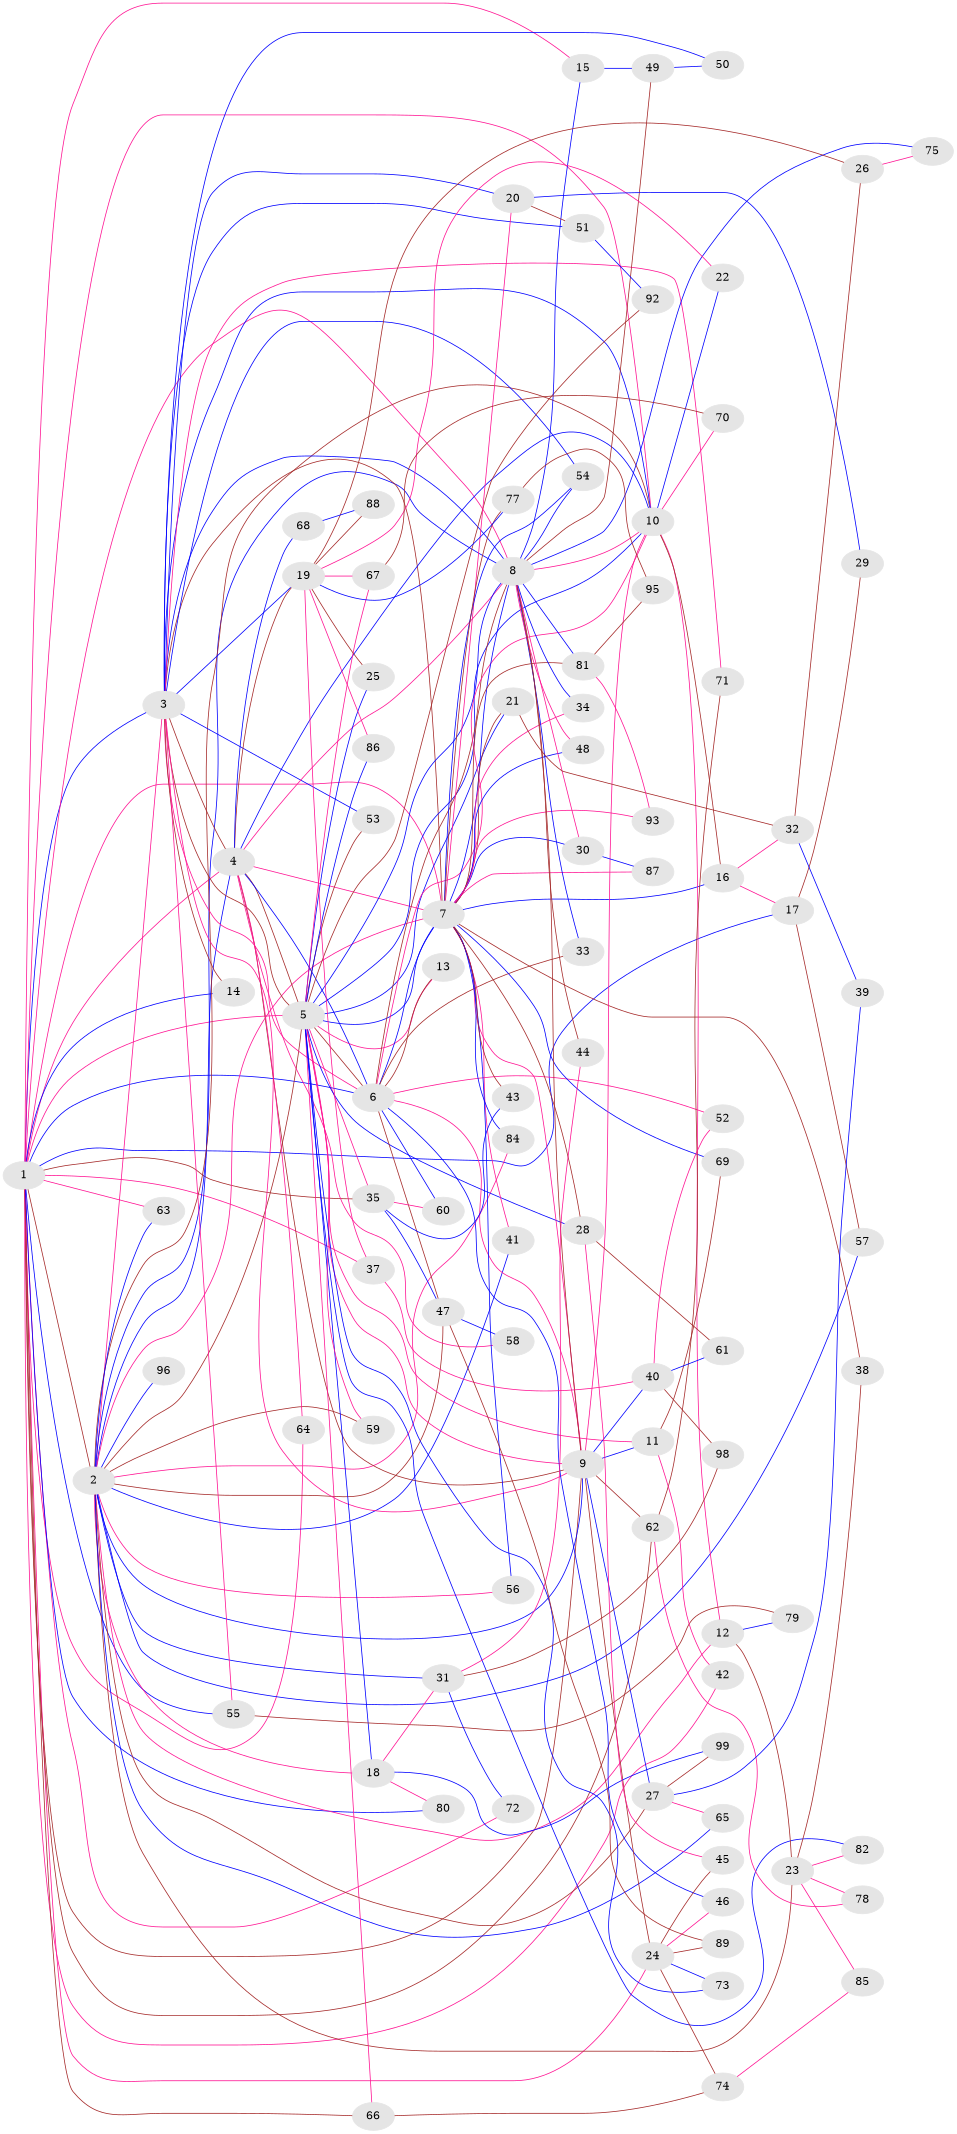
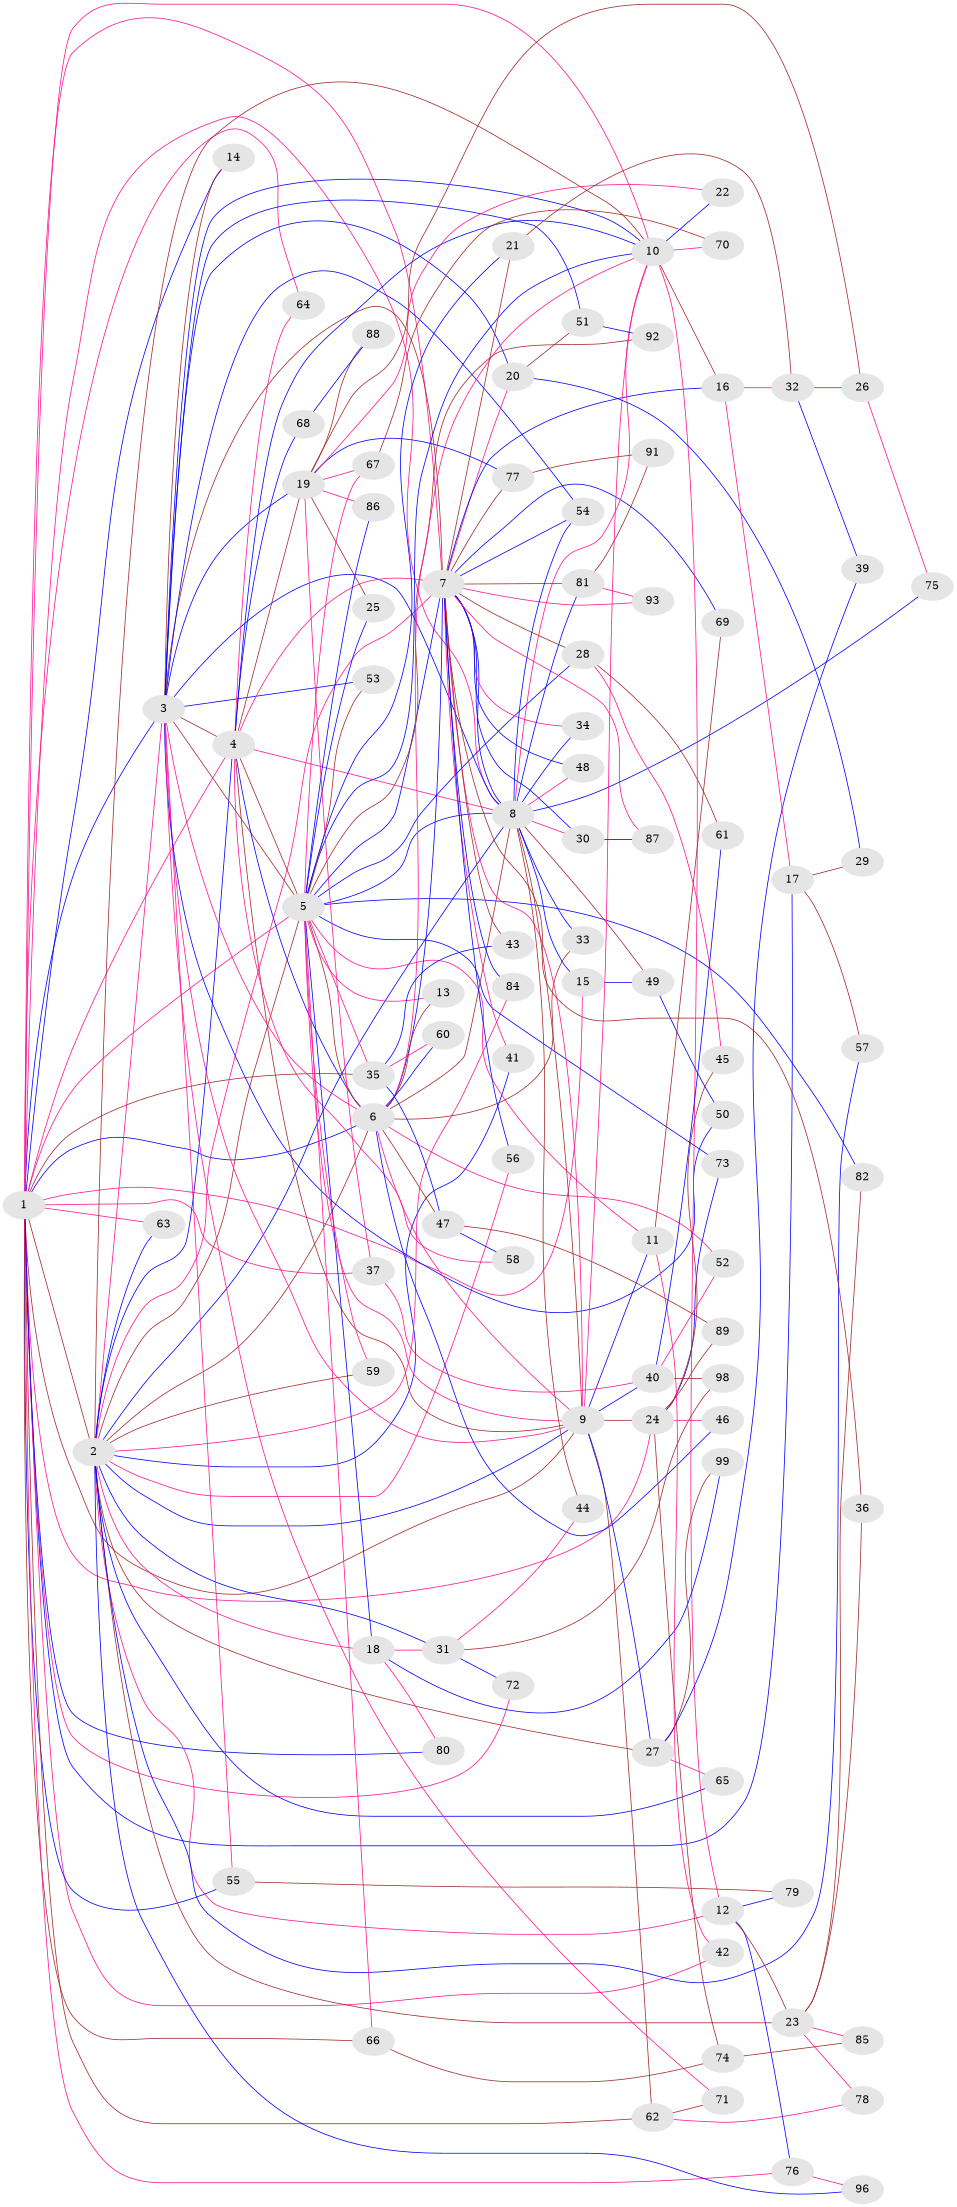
  graph {
    rankdir=LR
    node [color=gray90 style=filled]
    edge [color=blue]
    1
    2
    3
    4
    5
    6
    7
    8
    9
    10
    14
    15
    17
    24
    35
    37
    42
    55
    62
    63
    64
    66
    72
+   76
    80
    12
    18
    23
    27
    31
    41
    56
    57
    59
    65
    84
    96
    19
    20
    50
    51
    53
    54
    71
    58
    68
    11
    13
    21
    25
    28
    67
    73
    82
    86
    92
    33
    46
    47
    52
    60
    16
    30
    34
-   38
+   38 [label=36]
    43
    48
    69
    77
    81
    87
    93
    44
    49
    75
    40
    22
    70
    29
    45
    74
    89
    79
    78
    n85 [label=99]
    85
    39
    n88 [label=98]
    26
    88
    32
    61
-   91 [label=95]
+   91
    1 -- 2 [color=brown]
    1 -- 3
    1 -- 4 [color=deeppink]
    1 -- 5 [color=deeppink]
    1 -- 6
    1 -- 7 [color=deeppink]
    1 -- 8 [color=deeppink]
    1 -- 9 [color=brown]
    1 -- 10 [color=deeppink]
    1 -- 14
    1 -- 15 [color=deeppink]
    1 -- 17
    1 -- 24 [color=deeppink]
    1 -- 35 [color=brown]
    1 -- 37 [color=deeppink]
    1 -- 42 [color=deeppink]
    1 -- 55
    1 -- 62 [color=brown]
    1 -- 63 [color=deeppink]
    1 -- 64 [color=deeppink]
    1 -- 66 [color=brown]
    1 -- 72 [color=deeppink]
+   1 -- 76 [color=deeppink]
    1 -- 80
    2 -- 3 [color=deeppink]
    2 -- 4
    2 -- 5 [color=brown]
-   2 -- 47 [color=brown]
+   2 -- 6 [color=brown]
    2 -- 7 [color=deeppink]
    2 -- 8
    2 -- 9
    2 -- 10 [color=brown]
    2 -- 63
    2 -- 12 [color=deeppink]
    2 -- 18 [color=deeppink]
    2 -- 23 [color=brown]
    2 -- 27 [color=brown]
    2 -- 31
    2 -- 41
    2 -- 56 [color=deeppink]
    2 -- 57
    2 -- 59 [color=brown]
    2 -- 65
    2 -- 84 [color=deeppink]
    2 -- 96
    3 -- 4 [color=brown]
    3 -- 5 [color=brown]
    3 -- 6 [color=deeppink]
    3 -- 7 [color=brown]
    3 -- 8
    3 -- 9 [color=deeppink]
    3 -- 10
    3 -- 14 [color=brown]
    3 -- 55 [color=deeppink]
    3 -- 19
    3 -- 20
    3 -- 50
    3 -- 51
    3 -- 53
    3 -- 54
    3 -- 71 [color=deeppink]
    4 -- 5 [color=brown]
    4 -- 6
    4 -- 7 [color=deeppink]
    4 -- 8 [color=deeppink]
    4 -- 9 [color=brown]
    4 -- 10
    4 -- 64 [color=deeppink]
    4 -- 19 [color=brown]
    4 -- 58 [color=deeppink]
    4 -- 68
    5 -- 6 [color=brown]
    5 -- 7
    5 -- 8
    5 -- 9 [color=deeppink]
    5 -- 10
    5 -- 35 [color=deeppink]
    5 -- 66 [color=deeppink]
    5 -- 18
    5 -- 59 [color=deeppink]
    5 -- 53 [color=brown]
    5 -- 11 [color=deeppink]
    5 -- 13 [color=deeppink]
    5 -- 21
    5 -- 25
    5 -- 28
    5 -- 67 [color=deeppink]
    5 -- 73
    5 -- 82
    5 -- 86
    5 -- 92 [color=brown]
    6 -- 7
    6 -- 8 [color=brown]
    6 -- 9 [color=deeppink]
    6 -- 10 [color=deeppink]
    6 -- 13 [color=brown]
    6 -- 33 [color=brown]
    6 -- 46
    6 -- 47 [color=brown]
    6 -- 52 [color=deeppink]
    6 -- 60
    7 -- 8
    7 -- 9 [color=deeppink]
    7 -- 41 [color=deeppink]
    7 -- 56
    7 -- 84
    7 -- 20 [color=deeppink]
    7 -- 54
    7 -- 21 [color=brown]
    7 -- 28 [color=brown]
    7 -- 16
    7 -- 30
    7 -- 34 [color=deeppink]
    7 -- 38 [color=brown]
    7 -- 43 [color=brown]
    7 -- 48
    7 -- 69
    7 -- 77 [color=brown]
    7 -- 81 [color=brown]
    7 -- 87 [color=deeppink]
    7 -- 93 [color=deeppink]
    8 -- 9 [color=brown]
    8 -- 10 [color=deeppink]
    8 -- 15
    8 -- 54
    8 -- 33
    8 -- 30 [color=deeppink]
    8 -- 34
    8 -- 48 [color=deeppink]
    8 -- 81
    8 -- 44 [color=brown]
    8 -- 49 [color=brown]
    8 -- 75
    9 -- 10 [color=deeppink]
    9 -- 24 [color=brown]
    9 -- 62 [color=brown]
    9 -- 27
    9 -- 11
    9 -- 40
    10 -- 12 [color=deeppink]
    10 -- 16 [color=brown]
    10 -- 22
    10 -- 70 [color=deeppink]
    15 -- 49
    17 -- 57 [color=brown]
    17 -- 29 [color=brown]
    24 -- 73
    24 -- 46 [color=deeppink]
    24 -- 45 [color=brown]
    24 -- 74 [color=brown]
    24 -- 89 [color=brown]
    35 -- 47
    35 -- 60 [color=deeppink]
    35 -- 43
    37 -- 40 [color=deeppink]
    55 -- 79 [color=brown]
    62 -- 71 [color=brown]
    62 -- 78 [color=deeppink]
    66 -- 74 [color=brown]
+   76 -- 96 [color=deeppink]
+   12 -- 76
    12 -- 23 [color=brown]
    12 -- 79
    18 -- 80 [color=deeppink]
    18 -- 31 [color=deeppink]
    18 -- n85
-   23 -- 82 [color=deeppink]
+   23 -- 82 [color=brown]
    23 -- 38 [color=brown]
    23 -- 78 [color=deeppink]
    23 -- 85 [color=deeppink]
    27 -- 65 [color=deeppink]
    27 -- n85 [color=brown]
    27 -- 39
    31 -- 72
    31 -- 44 [color=deeppink]
    31 -- n88 [color=brown]
    19 -- 37 [color=deeppink]
    19 -- 25 [color=brown]
    19 -- 67 [color=deeppink]
    19 -- 86 [color=deeppink]
    19 -- 77
    19 -- 22 [color=deeppink]
    19 -- 26 [color=brown]
    19 -- 88 [color=brown]
    20 -- 51 [color=brown]
    20 -- 29
    51 -- 92
    68 -- 88
    11 -- 42 [color=deeppink]
    11 -- 69 [color=brown]
    21 -- 32 [color=brown]
    28 -- 45 [color=deeppink]
    28 -- 61 [color=brown]
    67 -- 70 [color=brown]
    47 -- 58
    47 -- 89 [color=brown]
    16 -- 17 [color=deeppink]
    16 -- 32 [color=deeppink]
    30 -- 87
    77 -- 91 [color=brown]
    81 -- 93 [color=deeppink]
    81 -- 91 [color=brown]
    49 -- 50
    40 -- 52 [color=deeppink]
    40 -- n88 [color=brown]
    40 -- 61
-   74 -- 85 [color=deeppink]
+   74 -- 85 [color=brown]
    26 -- 75 [color=deeppink]
    32 -- 39
    32 -- 26 [color=brown]
  }
